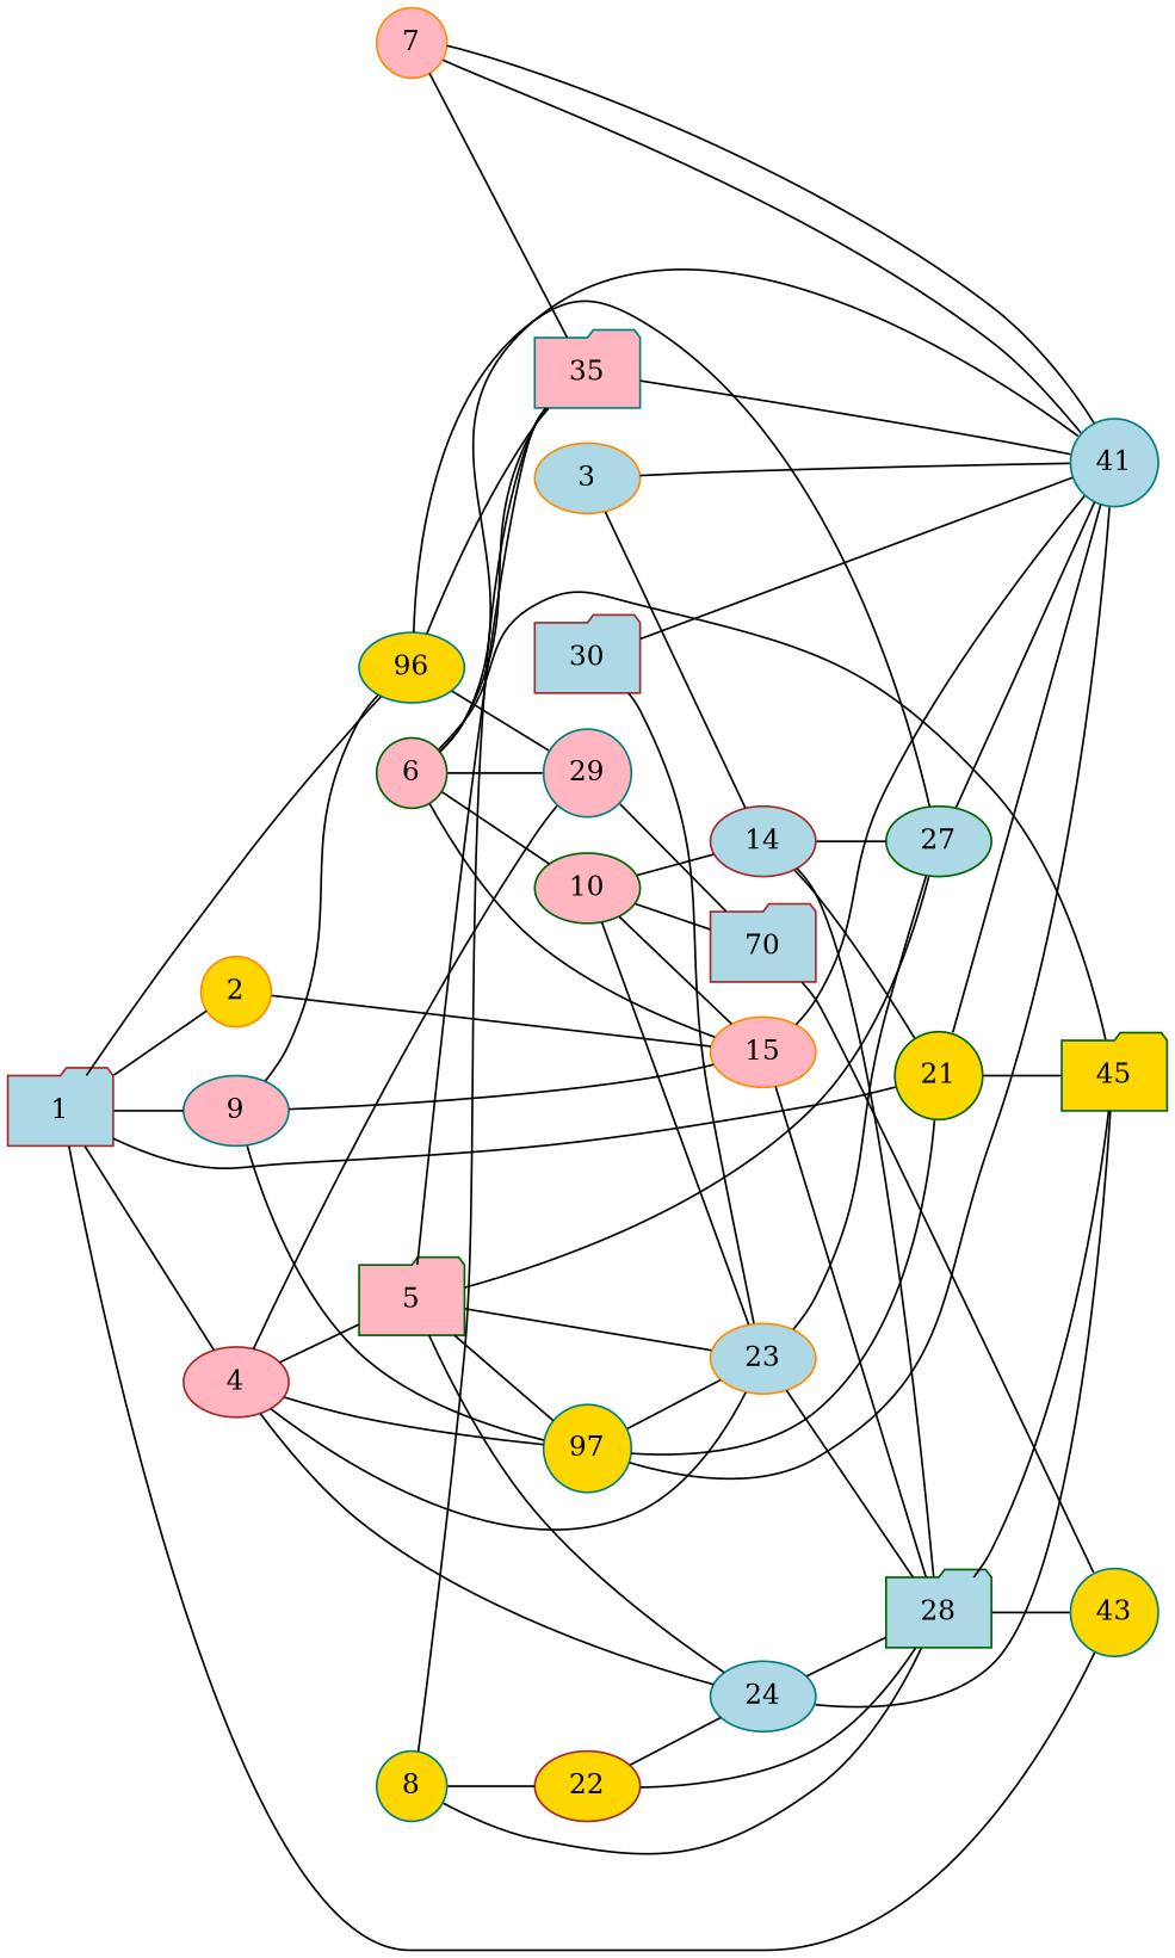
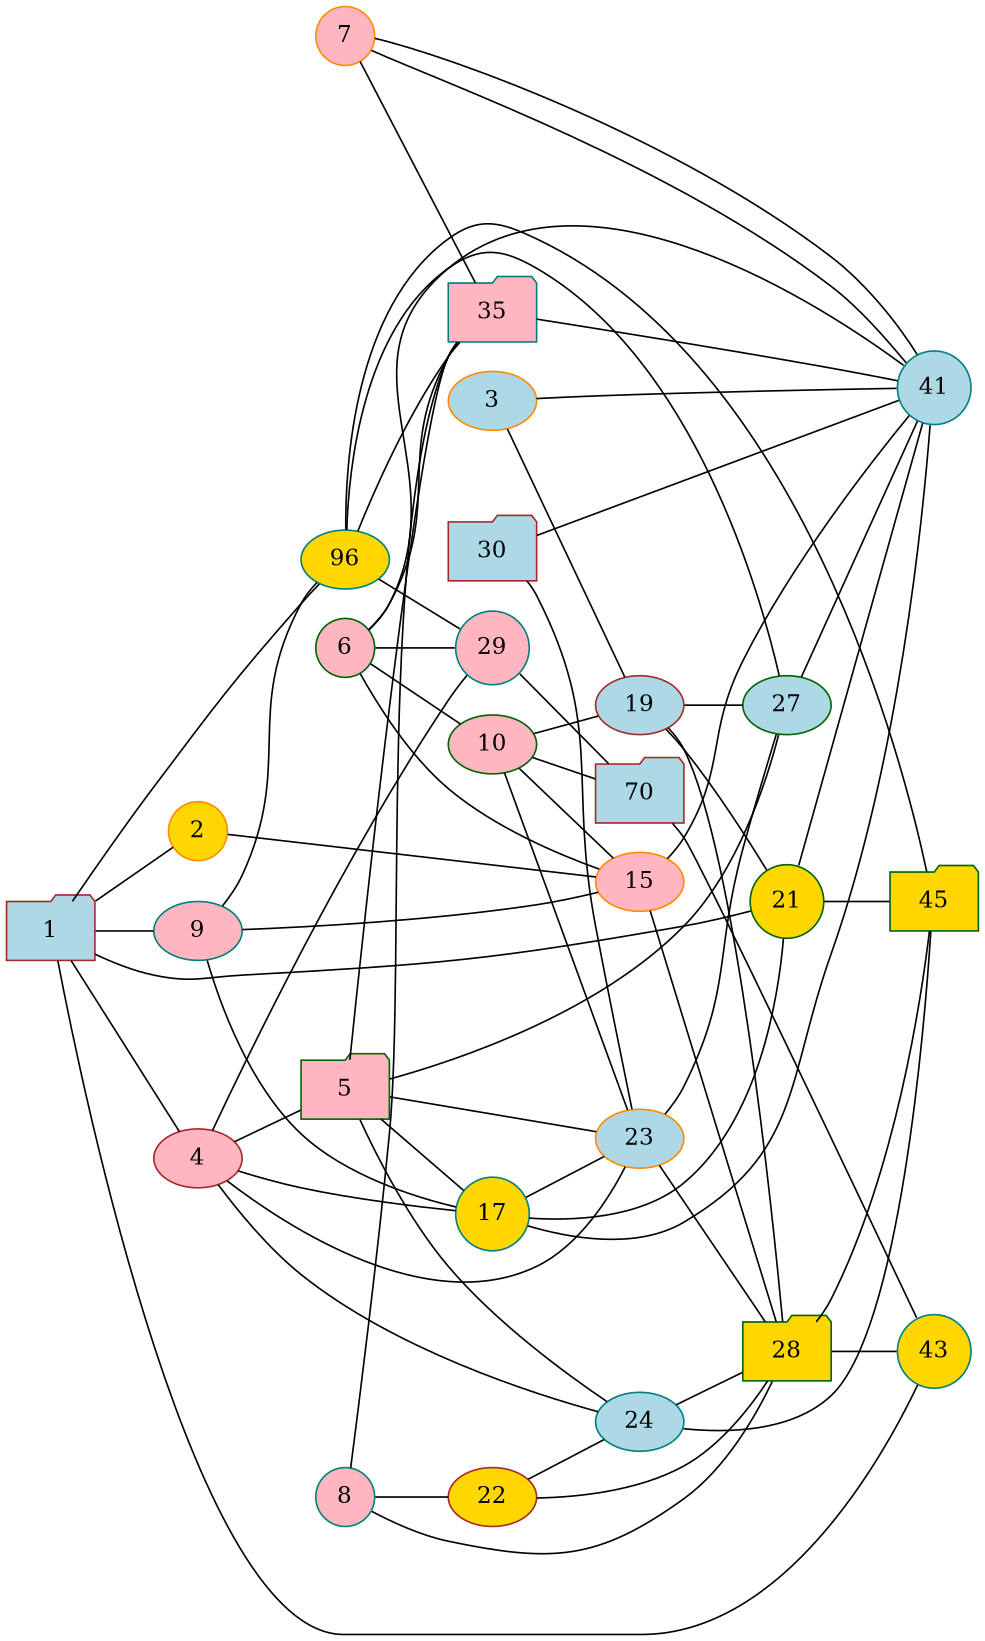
  graph {
    rankdir=LR
    node [color=teal fillcolor=lightblue shape=ellipse style=filled]
    1 [color=brown shape=folder super="+48"]
    2 [color=darkorange fillcolor=gold shape=circle super="+12"]
    4 [color=brown fillcolor=lightpink super="+25"]
    9 [fillcolor=lightpink super="+36"]
    21 [color=darkgreen fillcolor=gold shape=circle super="+39"]
    n6 [fillcolor=gold label=96 super="+37"]
    43 [fillcolor=gold shape=circle]
    15 [color=darkorange fillcolor=lightpink super="+18"]
    24 [super="+33"]
    5 [color=darkgreen fillcolor=lightpink shape=folder super="+11"]
-   17 [fillcolor=gold shape=circle super="+30" label=97]
+   17 [fillcolor=gold shape=circle super="+30"]
    23 [color=darkorange super="+34"]
    29 [fillcolor=lightpink shape=circle super="+46"]
    41 [shape=circle super="+50"]
    45 [color=darkgreen fillcolor=gold shape=folder super="+47"]
    27 [color=darkgreen super="+44"]
    35 [fillcolor=lightpink shape=folder super="+42"]
-   28 [color=darkgreen shape=folder super="+38"]
-   19 [color=brown super="+32" label=14]
+   28 [color=darkgreen fillcolor=gold shape=folder super="+38"]
+   19 [color=brown super="+32"]
    3 [color=darkorange]
    n21 [color=brown label=70 shape=folder]
    6 [color=darkgreen fillcolor=lightpink shape=circle super="+13"]
    10 [color=darkgreen fillcolor=lightpink super="+16"]
    7 [color=darkorange fillcolor=lightpink shape=circle]
    22 [color=brown fillcolor=gold super="+49"]
-   8 [fillcolor=gold shape=circle]
+   8 [fillcolor=lightpink shape=circle]
    n27 [color=brown label=30 shape=folder]
    1 -- 2
    1 -- 4
    1 -- 9
    1 -- 21
    1 -- n6 [weight=2]
    1 -- 43
    2 -- 15
    4 -- 24
    4 -- 5
    4 -- 17
    4 -- 23
    4 -- 29
    9 -- n6
    9 -- 15
    9 -- 17
    21 -- 41
    21 -- 45
    n6 -- 29
    n6 -- 27
    n6 -- 35
    15 -- 41
    15 -- 28
    24 -- 45
    24 -- 28
    5 -- 24
    5 -- 17
    5 -- 23
    5 -- 27
    5 -- 35
    17 -- 21
    17 -- 23
    17 -- 41
    23 -- 27
    23 -- 28
    29 -- n21
    27 -- 41
    35 -- 41
    28 -- 43
    28 -- 45
    19 -- 21
    19 -- 27
    19 -- 28
    3 -- 41
    3 -- 19
    n21 -- 43
    6 -- 15
    6 -- 29 [weight=2]
    6 -- 41
-   6 -- 45
+   n6 -- 45
    6 -- 35
    6 -- 10
    10 -- 15
    10 -- 23
    10 -- 19
    10 -- n21
    7 -- 41
    7 -- 41
    7 -- 35
    22 -- 24
    22 -- 28
    8 -- 35
    8 -- 28 [weight=2]
    8 -- 22 [weight=2]
    n27 -- 23
    n27 -- 41
  }
